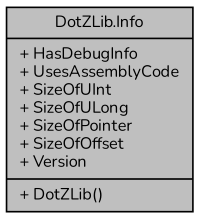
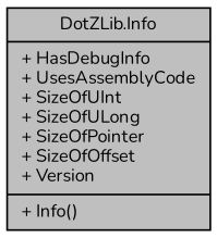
  digraph {
    fontname=Nunito
-   n1 [color=black fillcolor=grey75 fontcolor=black fontname=Nunito fontsize=10 height=0.2 label="{DotZLib.Info\n|+ HasDebugInfo\l+ UsesAssemblyCode\l+ SizeOfUInt\l+ SizeOfULong\l+ SizeOfPointer\l+ SizeOfOffset\l+ Version\l|+ DotZLib()\l}" shape=record style=filled width=0.4]
+   n1 [color=black fillcolor=grey75 fontcolor=black fontname=Nunito fontsize=10 height=0.2 label="{DotZLib.Info\n|+ HasDebugInfo\l+ UsesAssemblyCode\l+ SizeOfUInt\l+ SizeOfULong\l+ SizeOfPointer\l+ SizeOfOffset\l+ Version\l|+ Info()\l}" shape=record style=filled width=0.4]
  }
